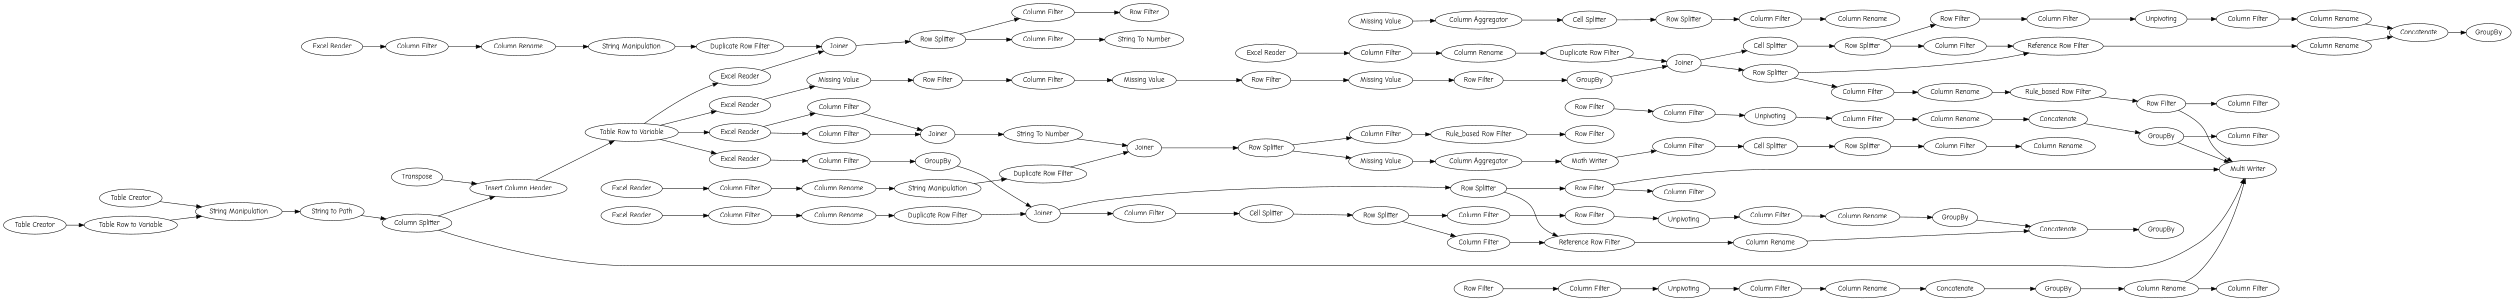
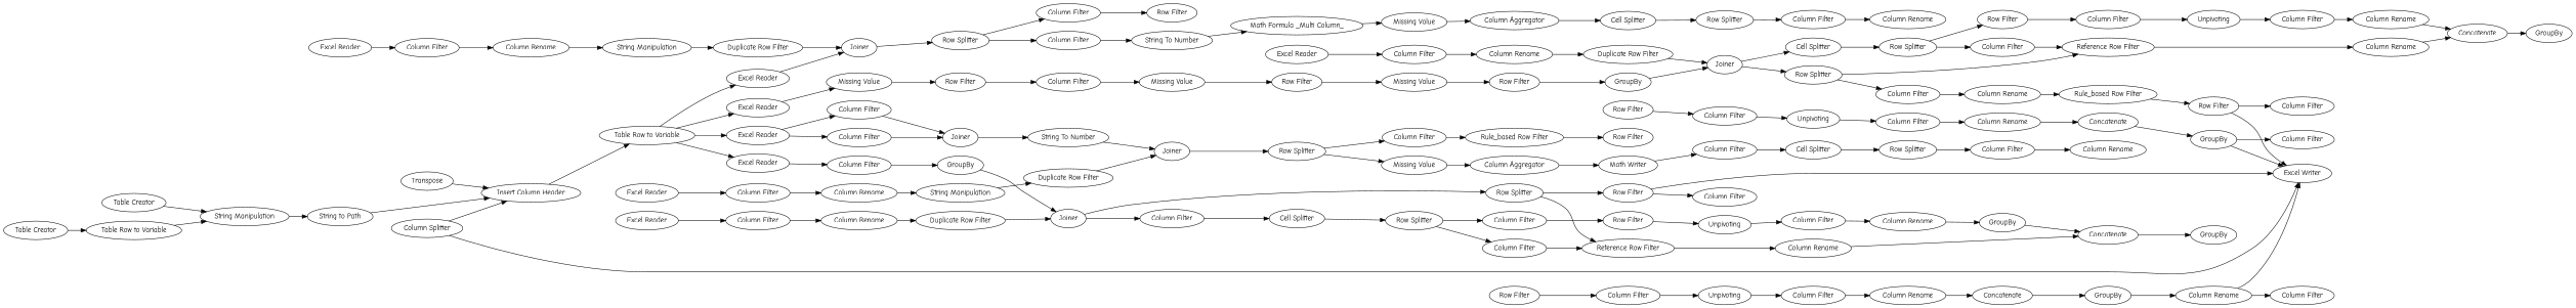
  digraph {
    fontname="Comic Neue"
    rankdir=LR
    node [fontname="Comic Neue"]
    edge [fontname="Comic Neue"]
    n1 [label="Column Aggregator"]
    n2 [label="Cell Splitter"]
    n3 [label="Row Splitter"]
    n4 [label=GroupBy]
    n5 [label=Joiner]
    n6 [label="Row Splitter"]
    n7 [label="Column Filter"]
    n8 [label="Column Filter"]
    n9 [label=Joiner]
    n10 [label="String To Number"]
    n11 [label=Joiner]
    n12 [label=GroupBy]
    n13 [label="Table Row to Variable"]
    n14 [label="Excel Reader"]
    n15 [label="Excel Reader"]
    n16 [label="Excel Reader"]
    n17 [label="Excel Reader"]
    n18 [label="Missing Value"]
    n19 [label="Column Filter"]
    n20 [label="Column Filter"]
    n21 [label=Joiner]
    n22 [label="Column Rename"]
    n23 [label=Concatenate]
    n24 [label=GroupBy]
    n25 [label="Row Filter"]
    n26 [label=GroupBy]
    n27 [label=Joiner]
    n28 [label="Column Filter"]
    n29 [label="Column Rename"]
    n30 [label=Concatenate]
    n31 [label="Column Filter"]
    n32 [label=Unpivoting]
    n33 [label="Column Filter"]
    n34 [label="Row Filter"]
-   n35 [label="Multi Writer"]
+   n35 [label="Excel Writer"]
    n36 [label="Column Filter"]
    n37 [label="Cell Splitter"]
    n38 [label="Row Splitter"]
    n39 [label="Row Filter"]
    n40 [label="Column Filter"]
    n41 [label="Row Splitter"]
    n42 [label="Column Filter"]
    n43 [label="Column Filter"]
    n44 [label="Row Filter"]
    n45 [label="Reference Row Filter"]
    n46 [label="Table Creator"]
    n47 [label="String Manipulation"]
    n48 [label="String to Path"]
    n49 [label="Excel Reader"]
    n50 [label="Column Filter"]
    n51 [label="Column Rename"]
    n52 [label="Column Rename"]
    n53 [label="String Manipulation"]
    n54 [label="Duplicate Row Filter"]
    n55 [label="Missing Value"]
    n56 [label="Row Filter"]
    n57 [label="Missing Value"]
    n58 [label="Column Filter"]
    n59 [label="Column Rename"]
    n60 [label="Cell Splitter"]
    n61 [label="Row Splitter"]
    n62 [label="Column Filter"]
    n63 [label="Excel Reader"]
    n64 [label="Column Filter"]
    n65 [label="Column Rename"]
    n66 [label="Rule_based Row Filter"]
    n67 [label="Row Filter"]
    n68 [label="Insert Column Header"]
    n69 [label="Column Filter"]
    n70 [label="Column Splitter"]
    n71 [label=Transpose]
    n72 [label=GroupBy]
    n73 [label="Column Filter"]
    n74 [label="Column Rename"]
    n75 [label="Duplicate Row Filter"]
    n76 [label="Row Splitter"]
    n77 [label="Row Splitter"]
    n78 [label="Column Filter"]
    n79 [label="Missing Value"]
    n80 [label="Column Rename"]
    n81 [label="String Manipulation"]
    n82 [label="Duplicate Row Filter"]
    n83 [label="Column Filter"]
    n84 [label="Row Filter"]
    n85 [label="Table Creator"]
    n86 [label="Table Row to Variable"]
    n87 [label="Row Filter"]
    n88 [label="Rule_based Row Filter"]
    n89 [label="Row Filter"]
    n90 [label="Column Filter"]
    n91 [label="Row Splitter"]
    n92 [label="Column Filter"]
+   n93 [label="Math Formula _Multi Column_"]
    n94 [label="Missing Value"]
    n95 [label="Column Rename"]
    n96 [label=Concatenate]
    n97 [label=GroupBy]
    n98 [label="Cell Splitter"]
    n99 [label="Column Filter"]
    n100 [label="Column Rename"]
    n101 [label="Column Filter"]
    n102 [label="Column Filter"]
    n103 [label="Column Rename"]
    n104 [label="Column Filter"]
    n105 [label="Column Rename"]
    n106 [label="Duplicate Row Filter"]
    n107 [label="Column Filter"]
    n108 [label=Unpivoting]
    n109 [label="String To Number"]
    n110 [label="Math Writer"]
    n111 [label="Column Filter"]
    n112 [label=GroupBy]
    n113 [label=Concatenate]
    n114 [label=Unpivoting]
    n115 [label="Reference Row Filter"]
    n116 [label="Column Filter"]
    n117 [label="Column Aggregator"]
    n118 [label=Unpivoting]
    n119 [label="Column Rename"]
    n120 [label="Column Filter"]
    n121 [label="Excel Reader"]
    n122 [label="Column Rename"]
    n123 [label="Column Filter"]
    n124 [label="Row Filter"]
    n125 [label="Excel Reader"]
    n126 [label="Row Filter"]
    n1 -> n2
    n2 -> n3
    n3 -> n58
    n4 -> n5
    n5 -> n6
    n5 -> n7
    n6 -> n34
    n6 -> n45
    n7 -> n98
    n8 -> n9
    n9 -> n10
    n10 -> n11
    n11 -> n77
    n13 -> n14
    n13 -> n15
    n13 -> n16
    n13 -> n17
    n14 -> n18
    n15 -> n19
    n16 -> n8
    n16 -> n20
    n17 -> n21
    n18 -> n87
    n19 -> n4
    n20 -> n9
    n21 -> n91
    n22 -> n23
    n23 -> n24
    n25 -> n26
    n26 -> n27
    n27 -> n37
    n27 -> n76
    n28 -> n29
    n29 -> n30
    n30 -> n72
    n31 -> n32
    n32 -> n33
    n33 -> n52
    n34 -> n35
    n34 -> n36
    n37 -> n38
    n38 -> n39
    n38 -> n40
    n39 -> n31
    n40 -> n115
    n41 -> n42
    n41 -> n43
    n42 -> n44
    n43 -> n45
    n44 -> n118
    n45 -> n103
    n46 -> n47
    n47 -> n48
-   n48 -> n70
+   n48 -> n68
    n49 -> n50
    n50 -> n51
    n51 -> n53
    n52 -> n23
    n53 -> n54
    n54 -> n11
    n55 -> n56
    n56 -> n57
    n57 -> n25
    n58 -> n59
    n60 -> n61
    n61 -> n62
    n62 -> n80
    n63 -> n64
    n64 -> n65
    n65 -> n81
    n66 -> n67
    n68 -> n13
    n70 -> n35
    n70 -> n68
    n71 -> n68
    n72 -> n35
    n72 -> n69
    n73 -> n74
    n74 -> n75
    n75 -> n27
    n76 -> n115
    n76 -> n116
    n77 -> n78
    n77 -> n79
    n78 -> n66
    n79 -> n117
    n81 -> n82
    n82 -> n21
    n83 -> n84
    n85 -> n86
    n86 -> n47
    n87 -> n99
    n88 -> n89
    n89 -> n35
    n89 -> n90
    n91 -> n83
    n91 -> n92
    n92 -> n109
+   n93 -> n94
    n94 -> n1
    n95 -> n96
    n96 -> n97
    n97 -> n100
    n98 -> n41
    n99 -> n55
    n100 -> n35
    n100 -> n102
    n101 -> n95
    n103 -> n113
    n104 -> n105
    n105 -> n106
    n106 -> n5
    n107 -> n108
    n108 -> n101
+   n109 -> n93
    n110 -> n111
    n111 -> n60
    n112 -> n113
    n113 -> n12
    n114 -> n28
    n115 -> n22
    n116 -> n119
    n117 -> n110
    n118 -> n123
    n119 -> n88
    n120 -> n114
    n121 -> n104
    n122 -> n112
    n123 -> n122
    n124 -> n120
    n125 -> n73
    n126 -> n107
  }
